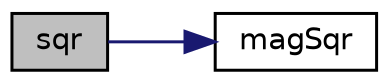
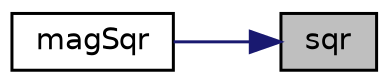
  digraph {
    rankdir=LR
    node [color=black fontname=Helvetica fontsize=10 shape=record]
    n1 [fillcolor=grey75 fontcolor=black height=0.2 label=sqr style=filled width=0.4]
    n2 [height=0.2 label=magSqr width=0.4]
-   n1 -> n2 [color=midnightblue fontname=Helvetica fontsize=10 labelfontname=Helvetica labelfontsize=10 style=solid]
+   n2 -> n1 [color=midnightblue fontname=Helvetica fontsize=10 labelfontname=Helvetica labelfontsize=10 style=solid]
  }
